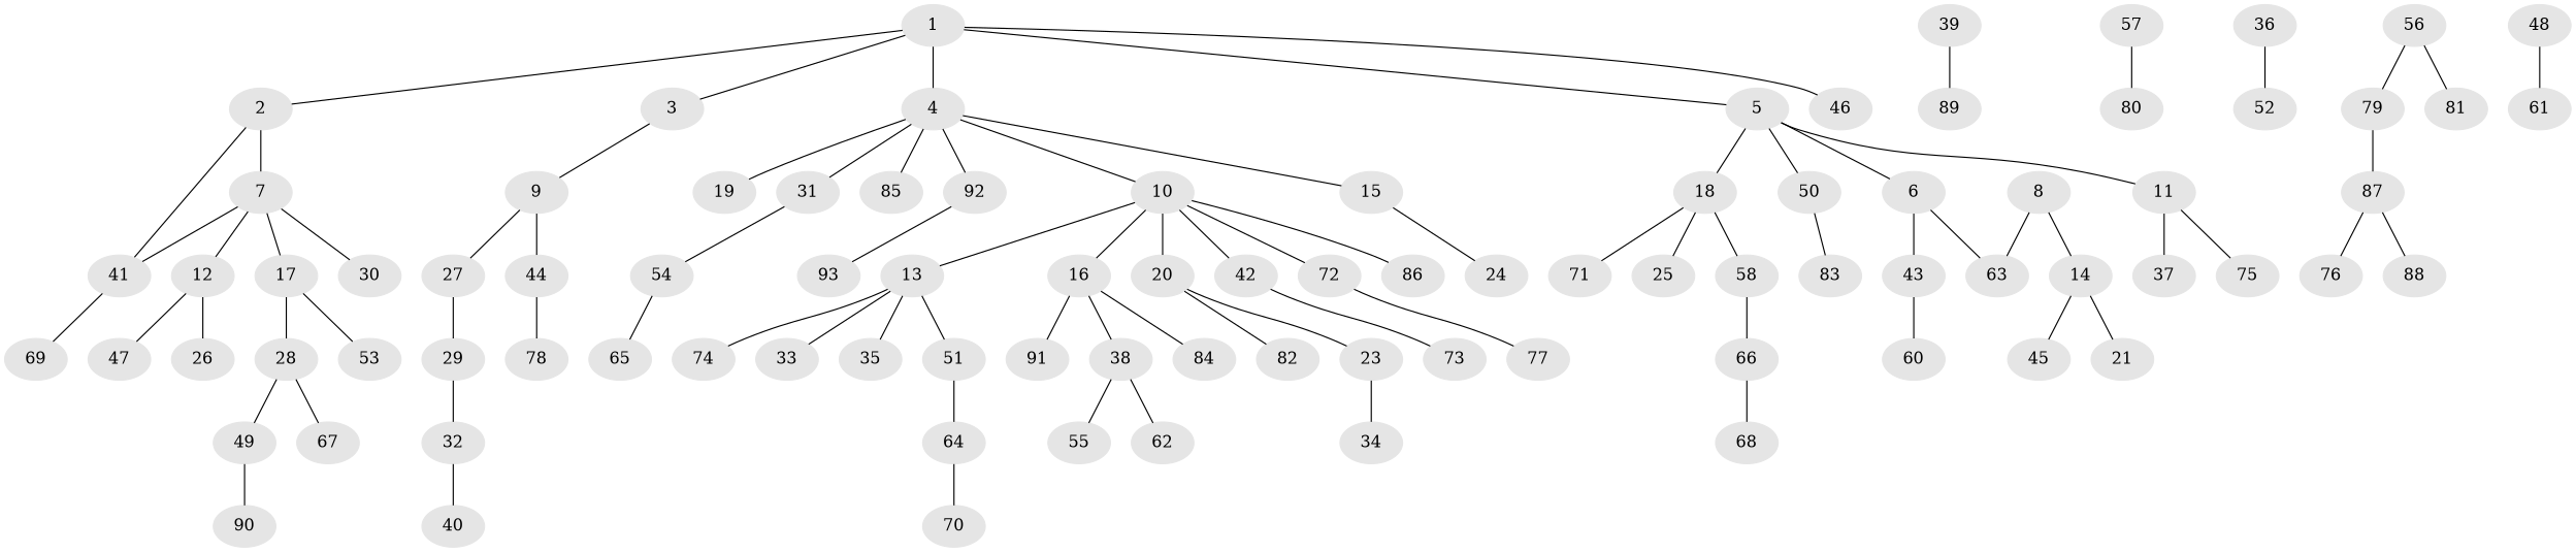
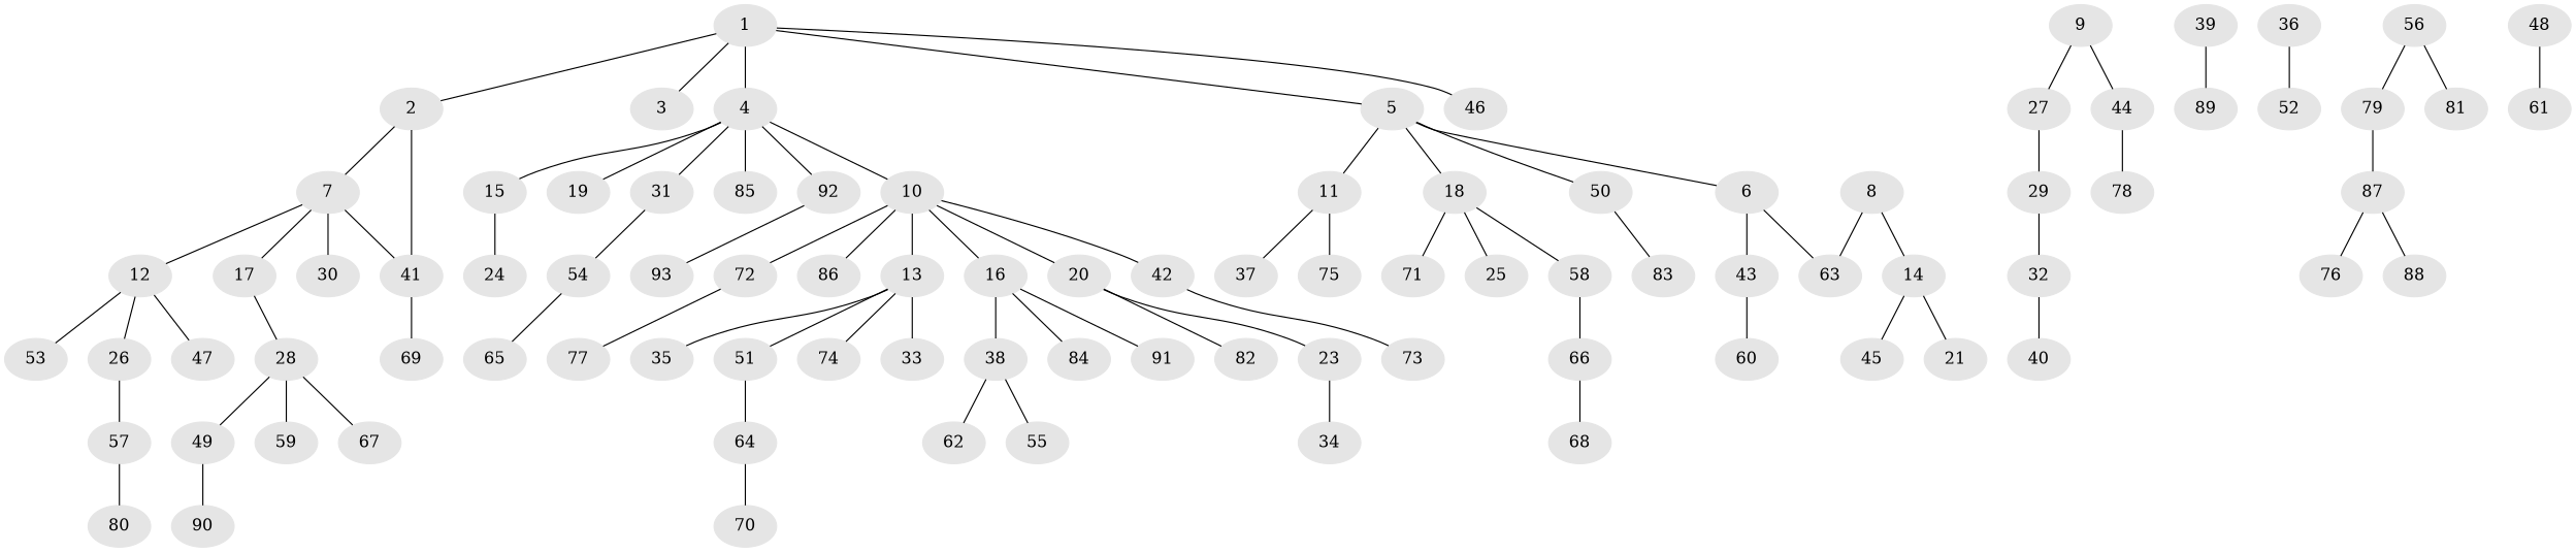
  graph {
    node [color=gray90 style=filled]
    1
    2
    3
    4
    5
    46
    7
    41
    9
    10
    15
    19
    31
    85
    92
    6
    11
    18
    50
    12
    17
    30
    39
    89
    27
    44
    13
    16
    20
    42
    72
    86
    24
    54
    93
    43
    63
    37
    75
    25
    58
    71
    83
    8
    14
    60
    26
    47
    53
    28
    69
    21
    45
    29
    78
    33
    35
    51
    74
    38
    84
    91
    23
    82
    73
    77
    57
    64
    55
    62
    49
+   59
    67
    66
    34
    36
    52
    80
    32
    56
    79
    81
    90
    40
    65
    48
    61
    70
    87
    68
    76
    88
    1 -- 2
    1 -- 3
    1 -- 4
    1 -- 5
    1 -- 46
    2 -- 7
    2 -- 41
-   3 -- 9
    4 -- 10
    4 -- 15
    4 -- 19
    4 -- 31
    4 -- 85
    4 -- 92
    5 -- 6
    5 -- 11
    5 -- 18
    5 -- 50
    7 -- 41
    7 -- 12
    7 -- 17
    7 -- 30
    41 -- 69
    9 -- 27
    9 -- 44
    10 -- 13
    10 -- 16
    10 -- 20
    10 -- 42
    10 -- 72
    10 -- 86
    15 -- 24
    31 -- 54
    92 -- 93
    6 -- 43
    6 -- 63
    11 -- 37
    11 -- 75
    18 -- 25
    18 -- 58
    18 -- 71
    50 -- 83
    12 -- 26
    12 -- 47
-   17 -- 53
+   12 -- 53
    17 -- 28
    39 -- 89
    27 -- 29
    44 -- 78
    13 -- 33
    13 -- 35
    13 -- 51
    13 -- 74
    16 -- 38
    16 -- 84
    16 -- 91
    20 -- 23
    20 -- 82
    42 -- 73
    72 -- 77
    54 -- 65
    43 -- 60
    58 -- 66
    8 -- 63
    8 -- 14
    14 -- 21
    14 -- 45
+   26 -- 57
    28 -- 49
+   28 -- 59
    28 -- 67
    29 -- 32
    51 -- 64
    38 -- 55
    38 -- 62
    23 -- 34
    57 -- 80
    64 -- 70
    49 -- 90
    66 -- 68
    36 -- 52
    32 -- 40
    56 -- 79
    56 -- 81
    79 -- 87
    48 -- 61
    87 -- 76
    87 -- 88
  }
